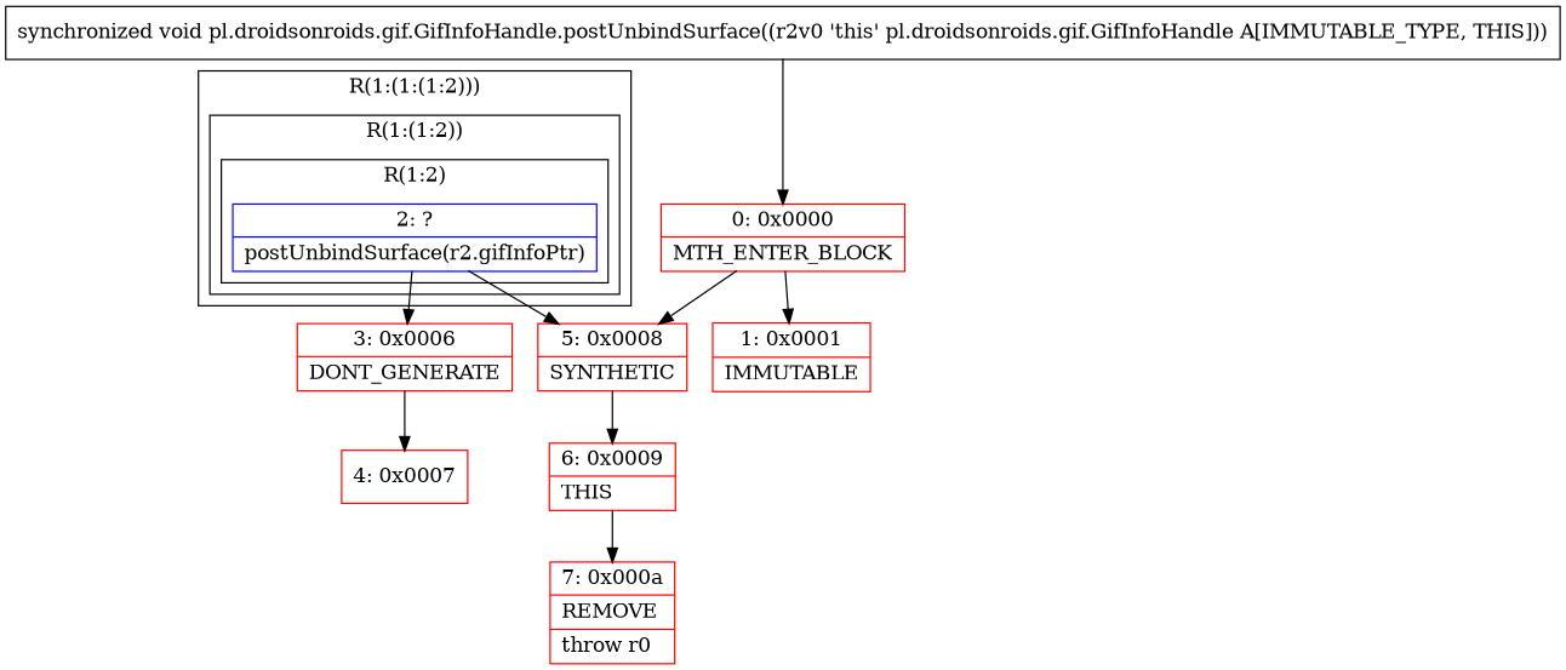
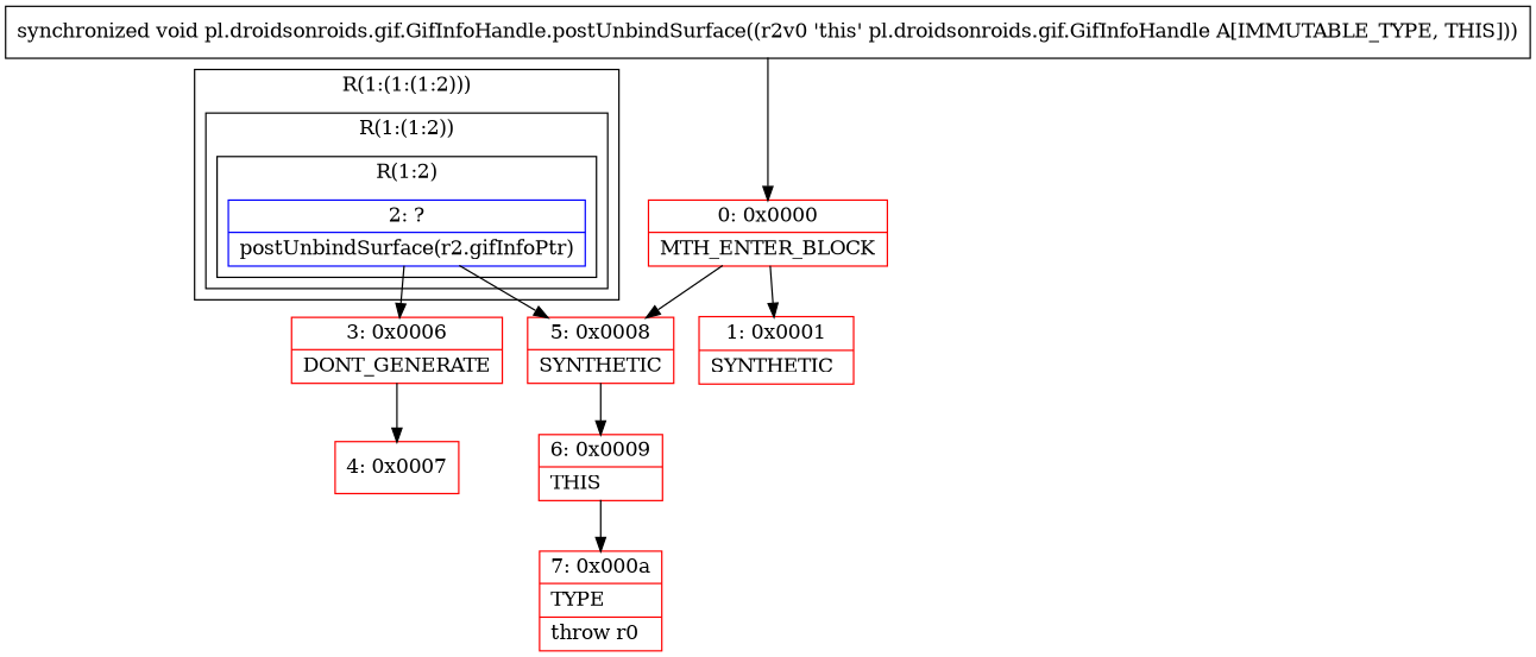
  digraph {
    node [color=red shape=record]
    n1 [color=blue label="{2\:\ ?|postUnbindSurface(r2.gifInfoPtr)\l}"]
    n2 [label="{3\:\ 0x0006|DONT_GENERATE\l}"]
    n3 [label="{5\:\ 0x0008|SYNTHETIC\l}"]
    n4 [label="{4\:\ 0x0007}"]
    n5 [label="{6\:\ 0x0009|THIS\l}"]
    n6 [label="{0\:\ 0x0000|MTH_ENTER_BLOCK\l}"]
-   n7 [label="{1\:\ 0x0001|IMMUTABLE\l}"]
-   n8 [label="{7\:\ 0x000a|REMOVE\l|throw r0\l}"]
+   n7 [label="{1\:\ 0x0001|SYNTHETIC\l}"]
+   n8 [label="{7\:\ 0x000a|TYPE\l|throw r0\l}"]
    n9 [label="{synchronized void pl.droidsonroids.gif.GifInfoHandle.postUnbindSurface((r2v0 'this' pl.droidsonroids.gif.GifInfoHandle A[IMMUTABLE_TYPE, THIS])) }" color=""]
    subgraph cluster_1 {
      label="R(1:(1:(1:2)))"
      subgraph cluster_2 {
        label="R(1:(1:2))"
        subgraph cluster_3 {
          label="R(1:2)"
          n1
        }
      }
    }
    n1 -> n2
    n1 -> n3
    n2 -> n4
    n3 -> n5
    n5 -> n8
    n6 -> n3
    n6 -> n7
    n9 -> n6
  }
